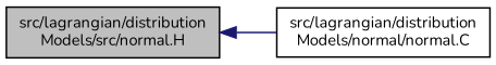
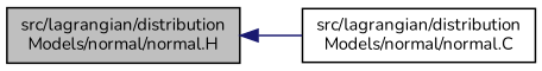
  digraph {
    rankdir=LR
    fontname=Nunito
    node [color=black fontname=Nunito fontsize=10 shape=record]
-   n1 [fillcolor=grey75 fontcolor=black height=0.2 label="src/lagrangian/distribution\lModels/src/normal.H" style=filled width=0.4]
+   n1 [fillcolor=grey75 fontcolor=black height=0.2 label="src/lagrangian/distribution\lModels/normal/normal.H" style=filled width=0.4]
    n2 [height=0.2 label="src/lagrangian/distribution\lModels/normal/normal.C" width=0.4]
    n1 -> n2 [color=midnightblue dir=back fontname=Nunito fontsize=10 labelfontname=FreeSans labelfontsize=10 style=solid]
  }
